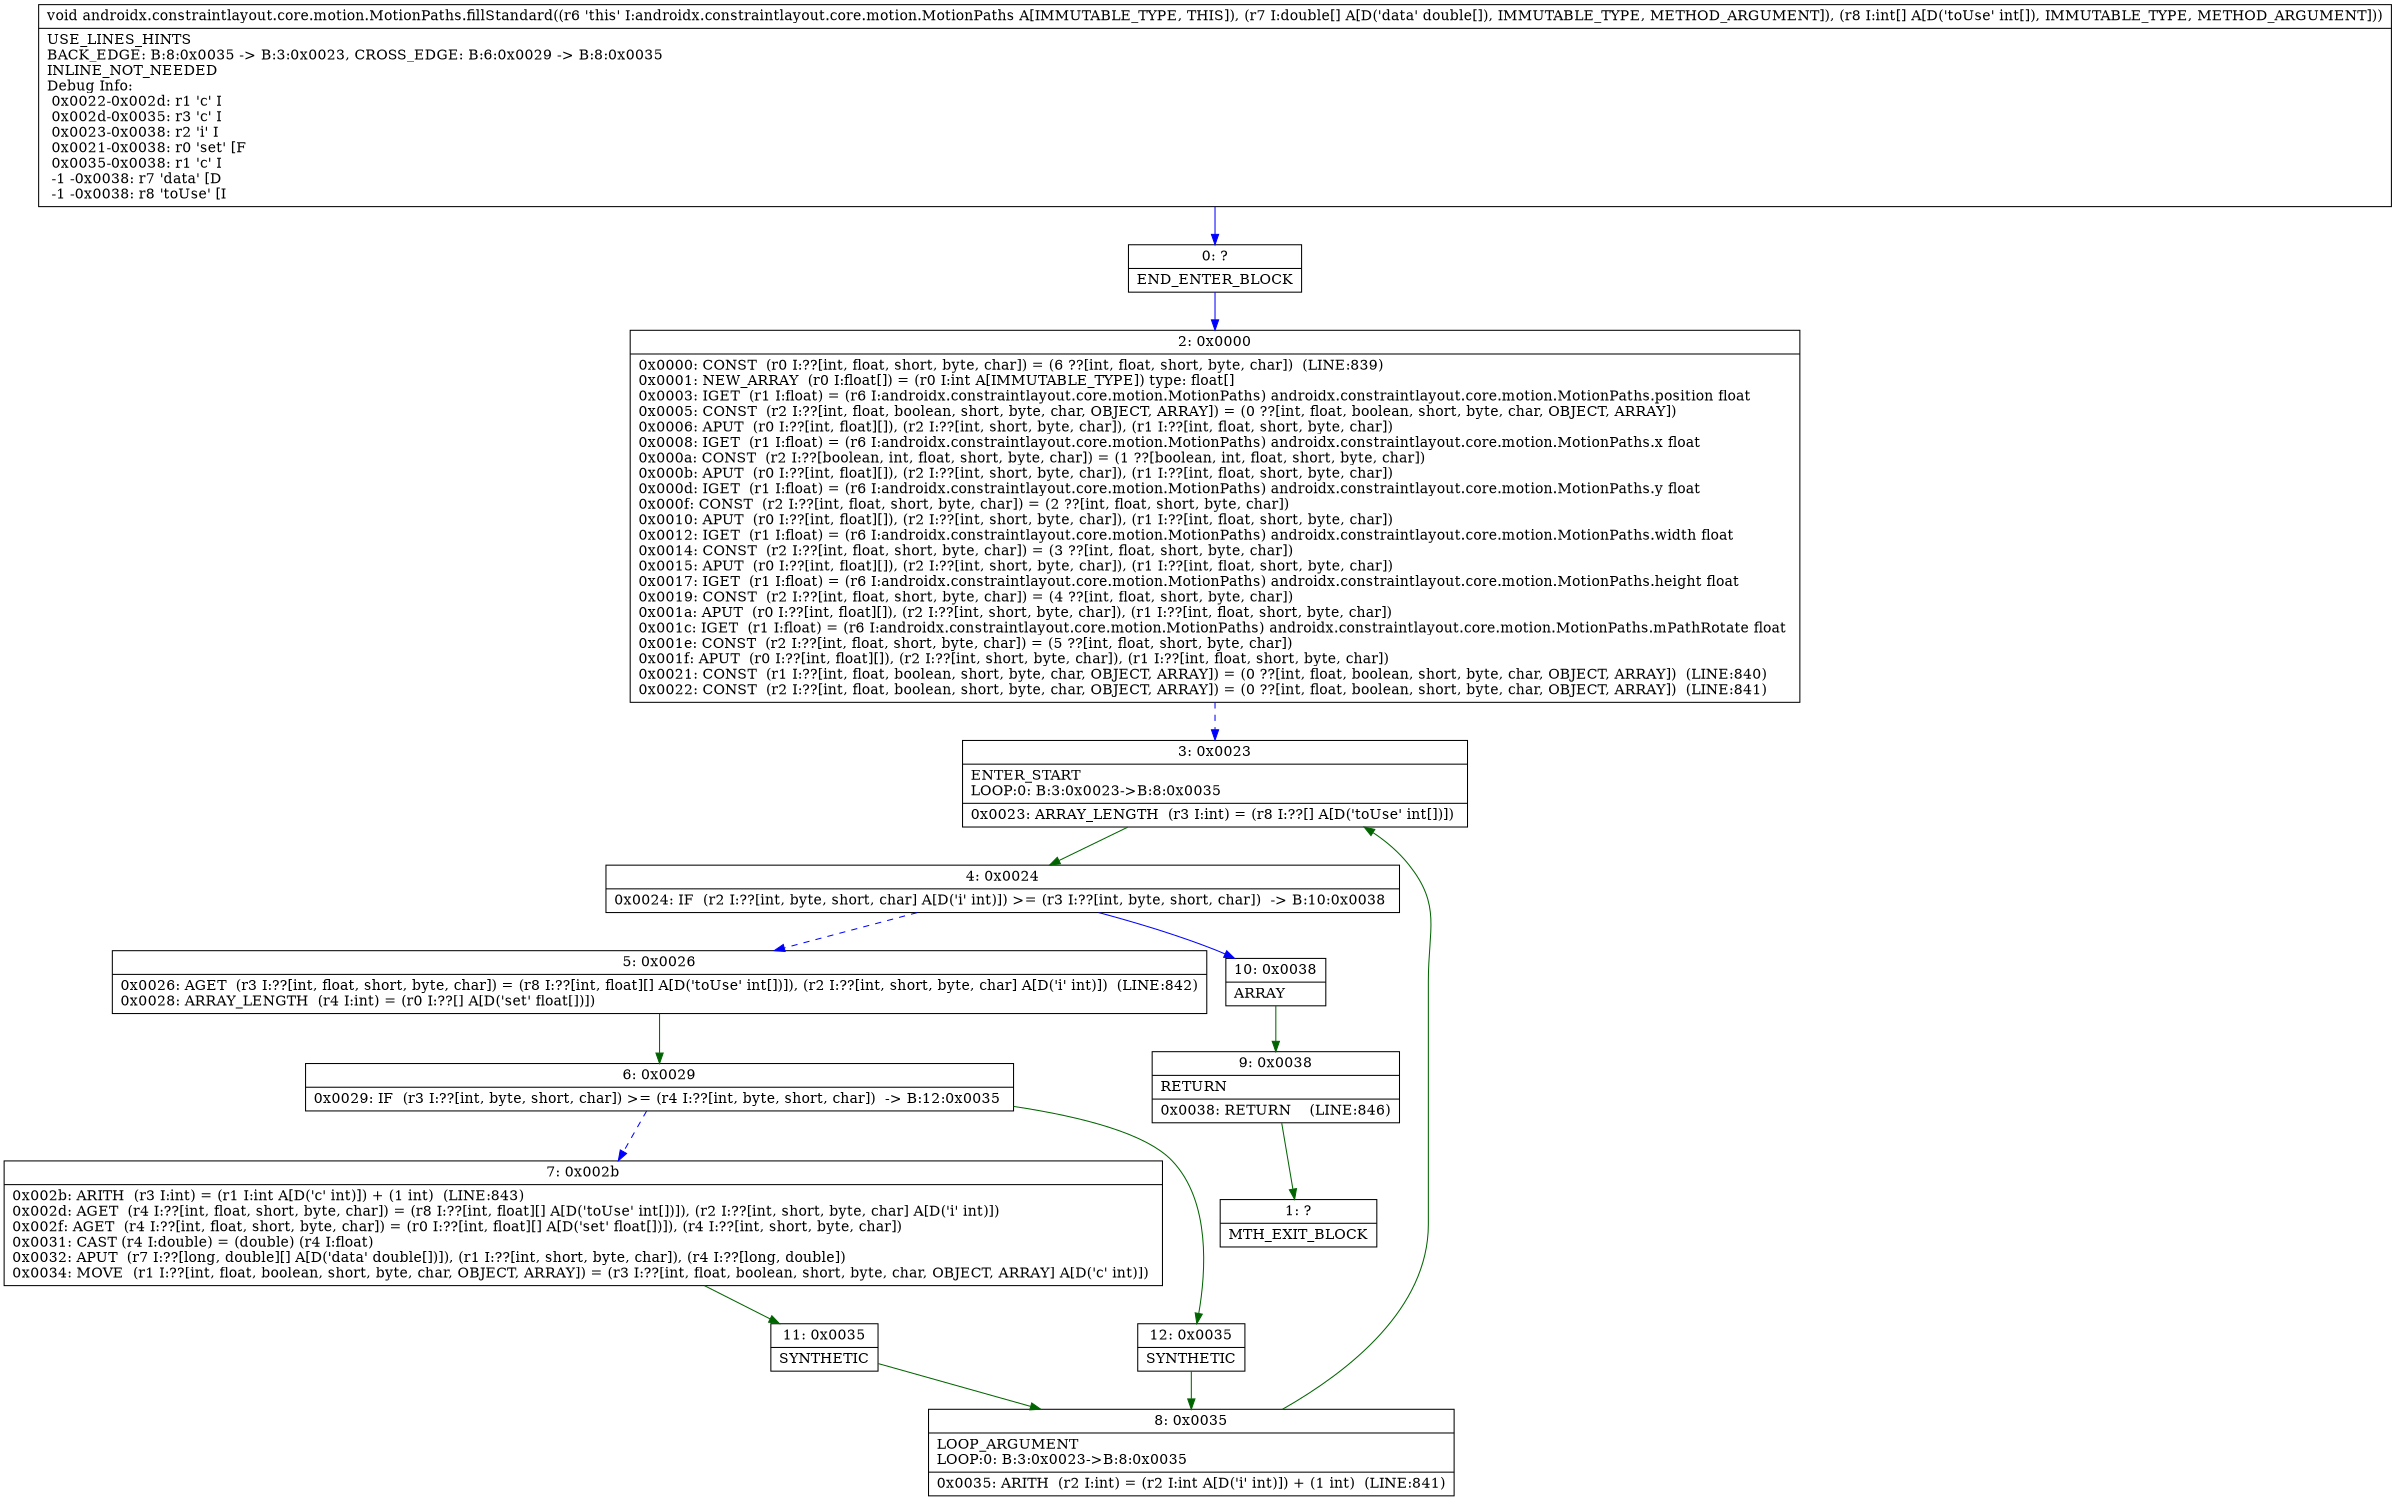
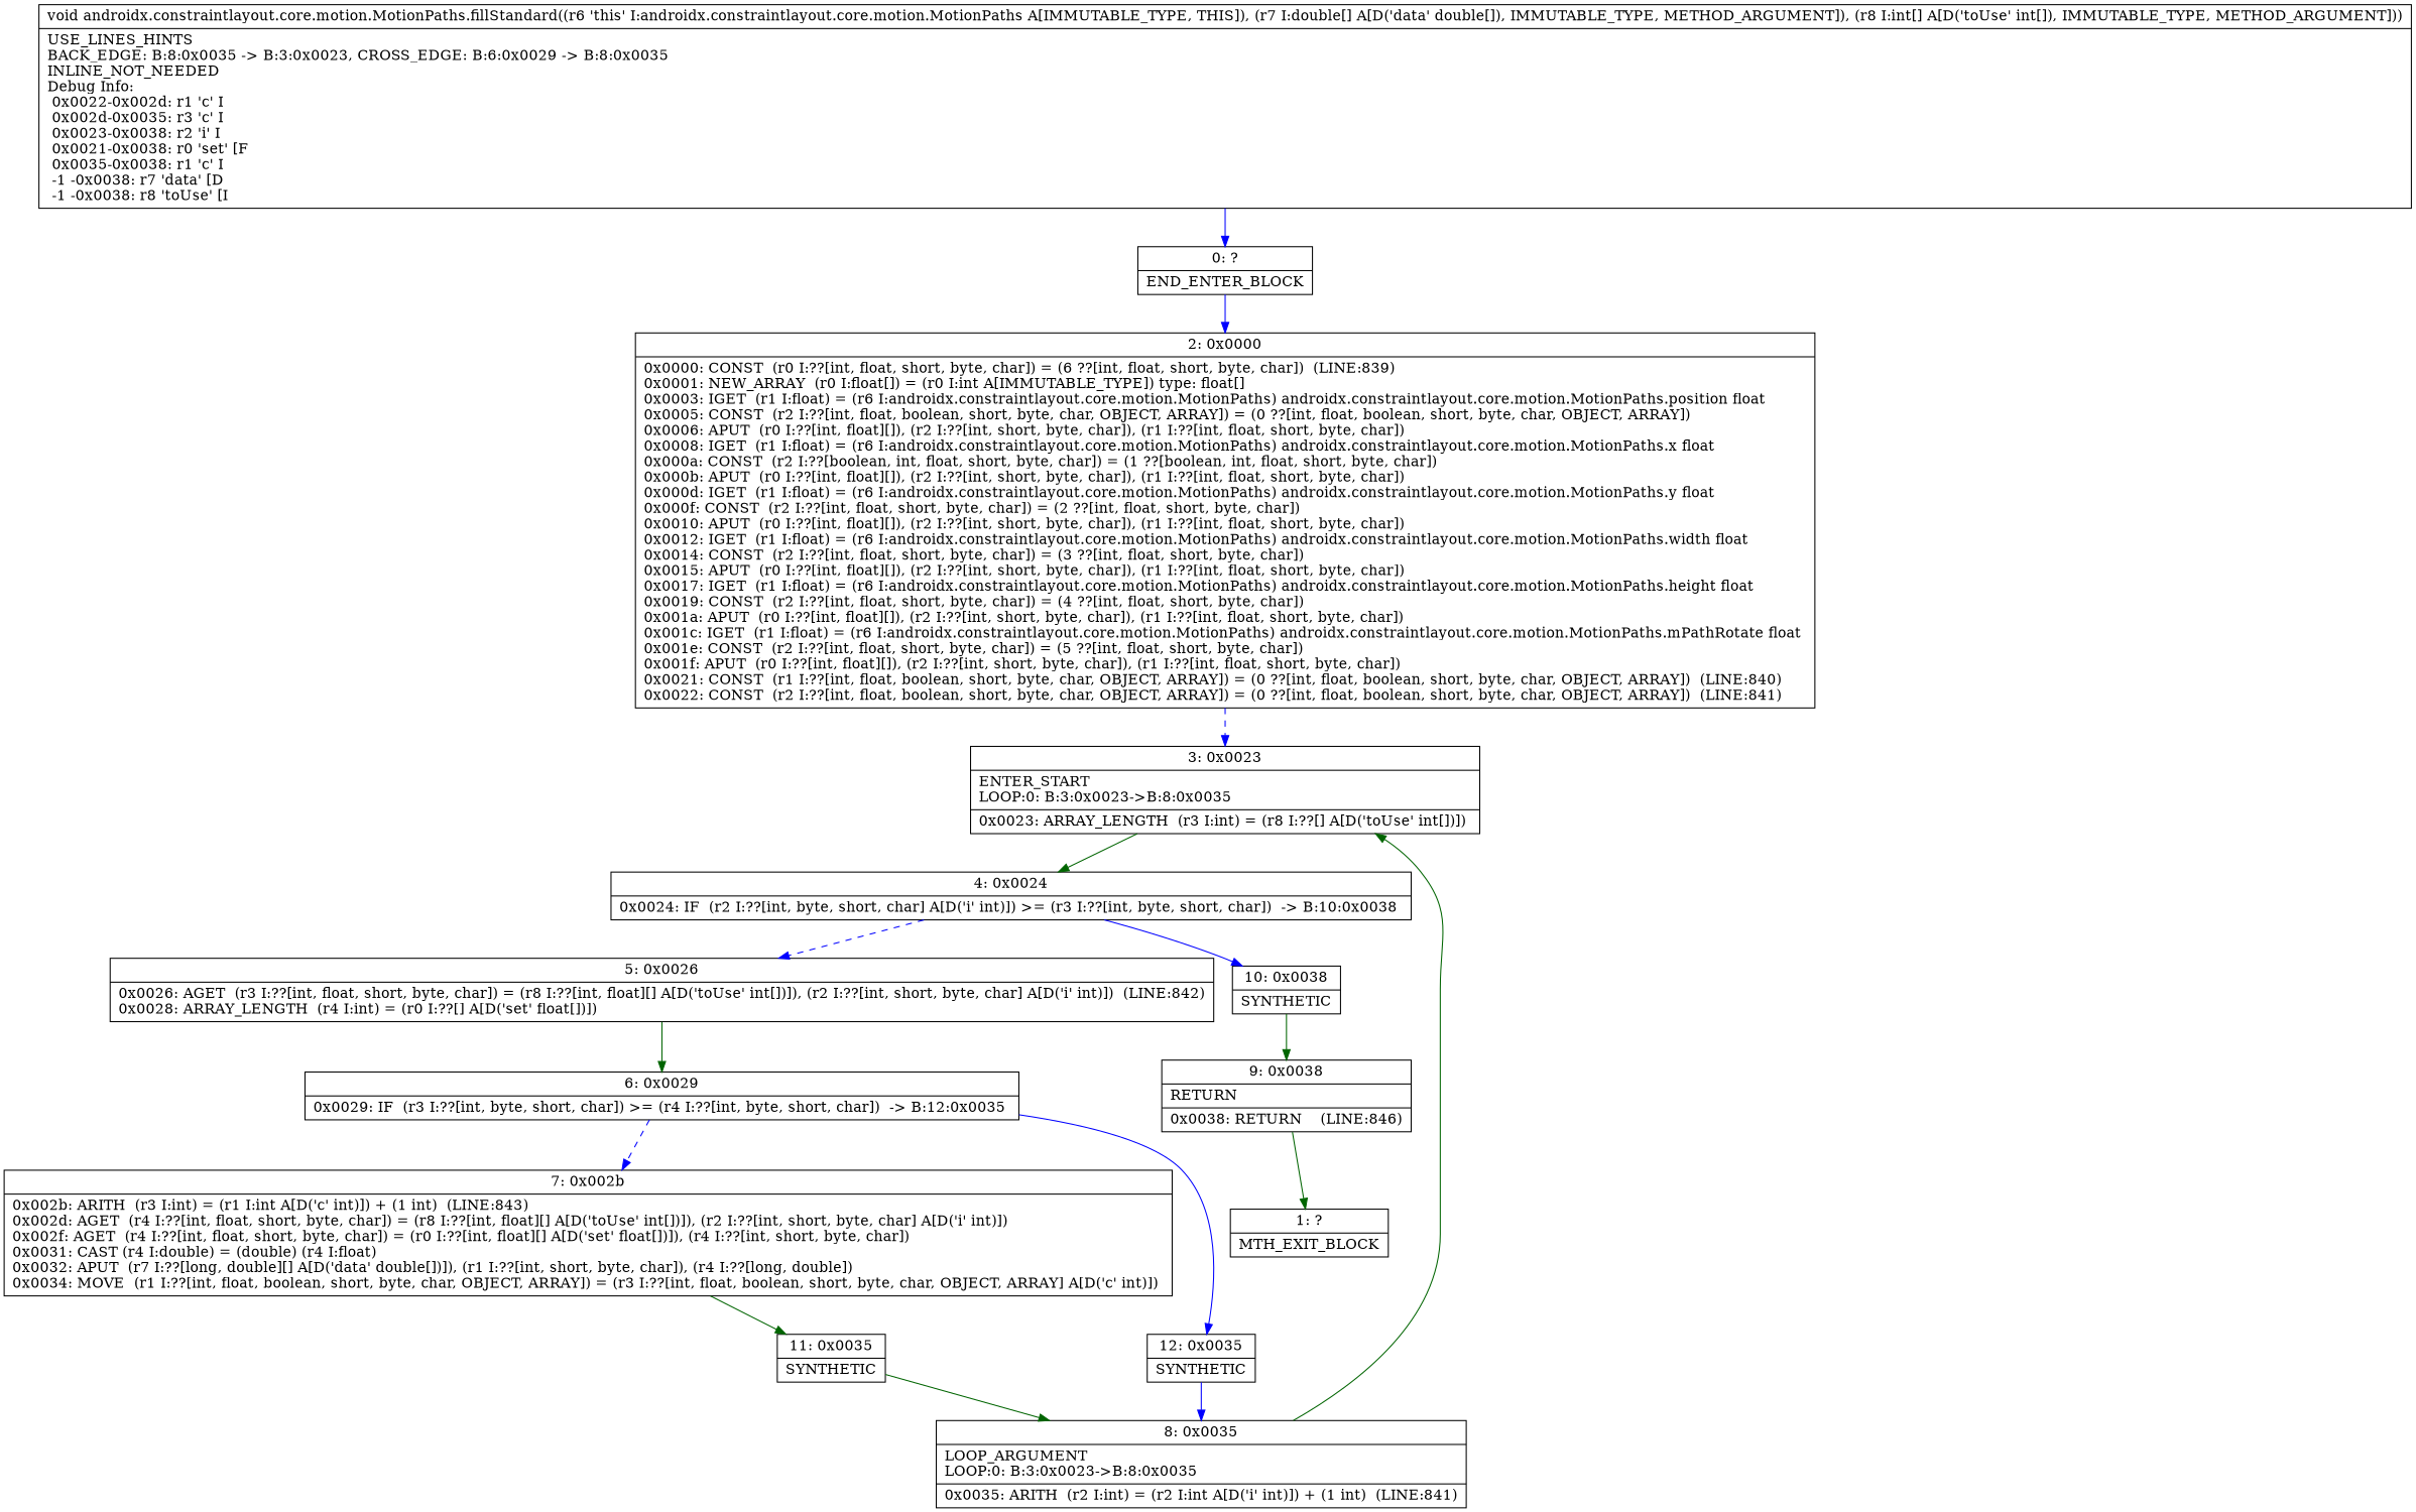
  digraph {
    node [shape=record]
    edge [color=darkgreen]
    n1 [label="{0\:\ ?|END_ENTER_BLOCK\l}"]
    n2 [label="{2\:\ 0x0000|0x0000: CONST  (r0 I:??[int, float, short, byte, char]) = (6 ??[int, float, short, byte, char])  (LINE:839)\l0x0001: NEW_ARRAY  (r0 I:float[]) = (r0 I:int A[IMMUTABLE_TYPE]) type: float[] \l0x0003: IGET  (r1 I:float) = (r6 I:androidx.constraintlayout.core.motion.MotionPaths) androidx.constraintlayout.core.motion.MotionPaths.position float \l0x0005: CONST  (r2 I:??[int, float, boolean, short, byte, char, OBJECT, ARRAY]) = (0 ??[int, float, boolean, short, byte, char, OBJECT, ARRAY]) \l0x0006: APUT  (r0 I:??[int, float][]), (r2 I:??[int, short, byte, char]), (r1 I:??[int, float, short, byte, char]) \l0x0008: IGET  (r1 I:float) = (r6 I:androidx.constraintlayout.core.motion.MotionPaths) androidx.constraintlayout.core.motion.MotionPaths.x float \l0x000a: CONST  (r2 I:??[boolean, int, float, short, byte, char]) = (1 ??[boolean, int, float, short, byte, char]) \l0x000b: APUT  (r0 I:??[int, float][]), (r2 I:??[int, short, byte, char]), (r1 I:??[int, float, short, byte, char]) \l0x000d: IGET  (r1 I:float) = (r6 I:androidx.constraintlayout.core.motion.MotionPaths) androidx.constraintlayout.core.motion.MotionPaths.y float \l0x000f: CONST  (r2 I:??[int, float, short, byte, char]) = (2 ??[int, float, short, byte, char]) \l0x0010: APUT  (r0 I:??[int, float][]), (r2 I:??[int, short, byte, char]), (r1 I:??[int, float, short, byte, char]) \l0x0012: IGET  (r1 I:float) = (r6 I:androidx.constraintlayout.core.motion.MotionPaths) androidx.constraintlayout.core.motion.MotionPaths.width float \l0x0014: CONST  (r2 I:??[int, float, short, byte, char]) = (3 ??[int, float, short, byte, char]) \l0x0015: APUT  (r0 I:??[int, float][]), (r2 I:??[int, short, byte, char]), (r1 I:??[int, float, short, byte, char]) \l0x0017: IGET  (r1 I:float) = (r6 I:androidx.constraintlayout.core.motion.MotionPaths) androidx.constraintlayout.core.motion.MotionPaths.height float \l0x0019: CONST  (r2 I:??[int, float, short, byte, char]) = (4 ??[int, float, short, byte, char]) \l0x001a: APUT  (r0 I:??[int, float][]), (r2 I:??[int, short, byte, char]), (r1 I:??[int, float, short, byte, char]) \l0x001c: IGET  (r1 I:float) = (r6 I:androidx.constraintlayout.core.motion.MotionPaths) androidx.constraintlayout.core.motion.MotionPaths.mPathRotate float \l0x001e: CONST  (r2 I:??[int, float, short, byte, char]) = (5 ??[int, float, short, byte, char]) \l0x001f: APUT  (r0 I:??[int, float][]), (r2 I:??[int, short, byte, char]), (r1 I:??[int, float, short, byte, char]) \l0x0021: CONST  (r1 I:??[int, float, boolean, short, byte, char, OBJECT, ARRAY]) = (0 ??[int, float, boolean, short, byte, char, OBJECT, ARRAY])  (LINE:840)\l0x0022: CONST  (r2 I:??[int, float, boolean, short, byte, char, OBJECT, ARRAY]) = (0 ??[int, float, boolean, short, byte, char, OBJECT, ARRAY])  (LINE:841)\l}"]
    n3 [label="{3\:\ 0x0023|ENTER_START\lLOOP:0: B:3:0x0023\-\>B:8:0x0035\l|0x0023: ARRAY_LENGTH  (r3 I:int) = (r8 I:??[] A[D('toUse' int[])]) \l}"]
    n4 [label="{4\:\ 0x0024|0x0024: IF  (r2 I:??[int, byte, short, char] A[D('i' int)]) \>= (r3 I:??[int, byte, short, char])  \-\> B:10:0x0038 \l}"]
    n5 [label="{5\:\ 0x0026|0x0026: AGET  (r3 I:??[int, float, short, byte, char]) = (r8 I:??[int, float][] A[D('toUse' int[])]), (r2 I:??[int, short, byte, char] A[D('i' int)])  (LINE:842)\l0x0028: ARRAY_LENGTH  (r4 I:int) = (r0 I:??[] A[D('set' float[])]) \l}"]
-   n6 [label="{10\:\ 0x0038|ARRAY\l}"]
+   n6 [label="{10\:\ 0x0038|SYNTHETIC\l}"]
    n7 [label="{6\:\ 0x0029|0x0029: IF  (r3 I:??[int, byte, short, char]) \>= (r4 I:??[int, byte, short, char])  \-\> B:12:0x0035 \l}"]
    n8 [label="{9\:\ 0x0038|RETURN\l|0x0038: RETURN    (LINE:846)\l}"]
    n9 [label="{7\:\ 0x002b|0x002b: ARITH  (r3 I:int) = (r1 I:int A[D('c' int)]) + (1 int)  (LINE:843)\l0x002d: AGET  (r4 I:??[int, float, short, byte, char]) = (r8 I:??[int, float][] A[D('toUse' int[])]), (r2 I:??[int, short, byte, char] A[D('i' int)]) \l0x002f: AGET  (r4 I:??[int, float, short, byte, char]) = (r0 I:??[int, float][] A[D('set' float[])]), (r4 I:??[int, short, byte, char]) \l0x0031: CAST (r4 I:double) = (double) (r4 I:float) \l0x0032: APUT  (r7 I:??[long, double][] A[D('data' double[])]), (r1 I:??[int, short, byte, char]), (r4 I:??[long, double]) \l0x0034: MOVE  (r1 I:??[int, float, boolean, short, byte, char, OBJECT, ARRAY]) = (r3 I:??[int, float, boolean, short, byte, char, OBJECT, ARRAY] A[D('c' int)]) \l}"]
    n10 [label="{12\:\ 0x0035|SYNTHETIC\l}"]
    n11 [label="{11\:\ 0x0035|SYNTHETIC\l}"]
    n12 [label="{8\:\ 0x0035|LOOP_ARGUMENT\lLOOP:0: B:3:0x0023\-\>B:8:0x0035\l|0x0035: ARITH  (r2 I:int) = (r2 I:int A[D('i' int)]) + (1 int)  (LINE:841)\l}"]
    n13 [label="{1\:\ ?|MTH_EXIT_BLOCK\l}"]
    n14 [label="{void androidx.constraintlayout.core.motion.MotionPaths.fillStandard((r6 'this' I:androidx.constraintlayout.core.motion.MotionPaths A[IMMUTABLE_TYPE, THIS]), (r7 I:double[] A[D('data' double[]), IMMUTABLE_TYPE, METHOD_ARGUMENT]), (r8 I:int[] A[D('toUse' int[]), IMMUTABLE_TYPE, METHOD_ARGUMENT]))  | USE_LINES_HINTS\lBACK_EDGE: B:8:0x0035 \-\> B:3:0x0023, CROSS_EDGE: B:6:0x0029 \-\> B:8:0x0035\lINLINE_NOT_NEEDED\lDebug Info:\l  0x0022\-0x002d: r1 'c' I\l  0x002d\-0x0035: r3 'c' I\l  0x0023\-0x0038: r2 'i' I\l  0x0021\-0x0038: r0 'set' [F\l  0x0035\-0x0038: r1 'c' I\l  \-1 \-0x0038: r7 'data' [D\l  \-1 \-0x0038: r8 'toUse' [I\l}"]
    n1 -> n2 [color=blue]
    n2 -> n3 [color=blue style=dashed]
    n3 -> n4
    n4 -> n5 [color=blue style=dashed]
    n4 -> n6 [color=blue]
    n5 -> n7
    n6 -> n8
    n7 -> n9 [color=blue style=dashed]
-   n7 -> n10
+   n7 -> n10 [color=blue]
    n8 -> n13
    n9 -> n11
-   n10 -> n12
+   n10 -> n12 [color=blue]
    n11 -> n12
    n12 -> n3
    n14 -> n1 [color=blue]
  }
